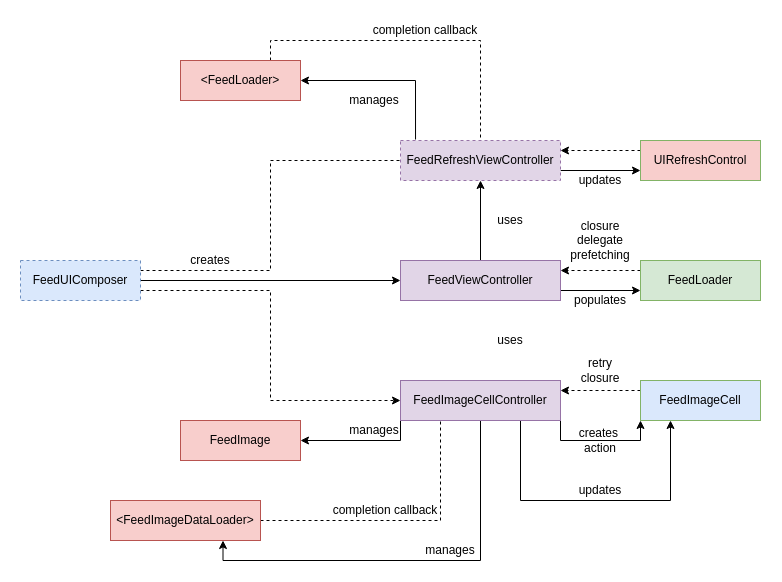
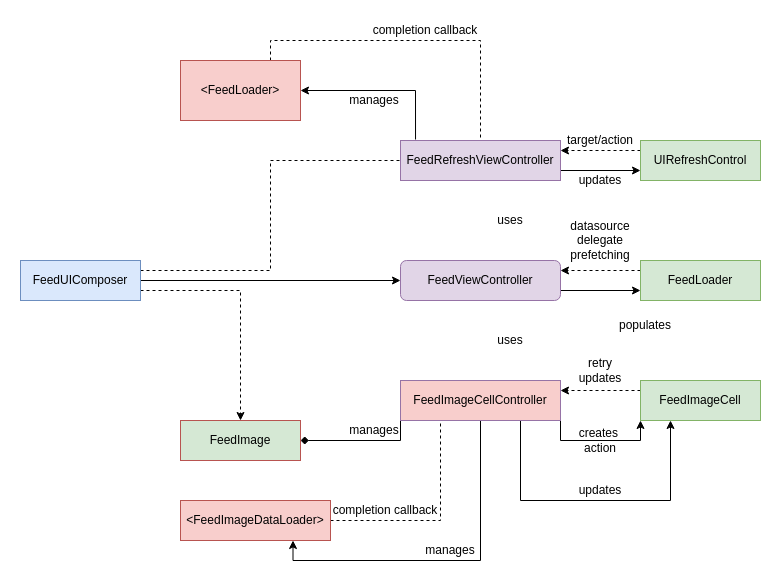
  <mxCell id="0" />
  <mxCell id="1" parent="0" />
  <mxCell id="2" style="edgeStyle=orthogonalEdgeStyle;rounded=0;orthogonalLoop=1;jettySize=auto;html=1;entryX=0;entryY=0.5;entryDx=0;entryDy=0;exitX=1;exitY=0.25;exitDx=0;exitDy=0;dashed=1;endArrow=none;" edge="1" parent="1" source="5" target="8"><mxGeometry relative="1" as="geometry" /></mxCell>
  <mxCell id="3" style="edgeStyle=orthogonalEdgeStyle;rounded=0;orthogonalLoop=1;jettySize=auto;html=1;dashed=0;" edge="1" parent="1" source="5" target="11"><mxGeometry relative="1" as="geometry" /></mxCell>
- <mxCell id="4" style="edgeStyle=orthogonalEdgeStyle;rounded=0;orthogonalLoop=1;jettySize=auto;html=1;exitX=1;exitY=0.75;exitDx=0;exitDy=0;entryX=0;entryY=0.5;entryDx=0;entryDy=0;dashed=1;" edge="1" parent="1" source="5" target="16"><mxGeometry relative="1" as="geometry" /></mxCell>
- <mxCell id="5" value="FeedUIComposer" style="rounded=0;whiteSpace=wrap;html=1;fillColor=#dae8fc;strokeColor=#6c8ebf;dashed=1;" vertex="1" parent="1"><mxGeometry x="20" y="260" width="120" height="40" as="geometry" /></mxCell>
+ <mxCell id="4" style="edgeStyle=orthogonalEdgeStyle;rounded=0;orthogonalLoop=1;jettySize=auto;html=1;exitX=1;exitY=0.75;exitDx=0;exitDy=0;dashed=1;" edge="1" parent="1" source="5" target="28"><mxGeometry relative="1" as="geometry" /></mxCell>
+ <mxCell id="5" value="FeedUIComposer" style="rounded=0;whiteSpace=wrap;html=1;fillColor=#dae8fc;strokeColor=#6c8ebf;" vertex="1" parent="1"><mxGeometry x="20" y="260" width="120" height="40" as="geometry" /></mxCell>
  <mxCell id="6" style="edgeStyle=orthogonalEdgeStyle;rounded=0;orthogonalLoop=1;jettySize=auto;html=1;entryX=1;entryY=0.5;entryDx=0;entryDy=0;exitX=0.094;exitY=-0.025;exitDx=0;exitDy=0;exitPerimeter=0;" edge="1" parent="1" source="8" target="19"><mxGeometry relative="1" as="geometry" /></mxCell>
  <mxCell id="7" style="edgeStyle=orthogonalEdgeStyle;rounded=0;orthogonalLoop=1;jettySize=auto;html=1;exitX=1;exitY=0.75;exitDx=0;exitDy=0;entryX=0;entryY=0.75;entryDx=0;entryDy=0;endArrow=classic;endFill=1;" edge="1" parent="1" source="8" target="31"><mxGeometry relative="1" as="geometry" /></mxCell>
- <mxCell id="8" value="FeedRefreshViewController" style="rounded=0;whiteSpace=wrap;html=1;fillColor=#e1d5e7;strokeColor=#9673a6;dashed=1;" vertex="1" parent="1"><mxGeometry x="400" y="140" width="160" height="40" as="geometry" /></mxCell>
- <mxCell id="9" style="edgeStyle=orthogonalEdgeStyle;rounded=0;orthogonalLoop=1;jettySize=auto;html=1;entryX=0.5;entryY=1;entryDx=0;entryDy=0;endArrow=classic;endFill=1;" edge="1" parent="1" source="11" target="8"><mxGeometry relative="1" as="geometry" /></mxCell>
+ <mxCell id="8" value="FeedRefreshViewController" style="rounded=0;whiteSpace=wrap;html=1;fillColor=#e1d5e7;strokeColor=#9673a6;" vertex="1" parent="1"><mxGeometry x="400" y="140" width="160" height="40" as="geometry" /></mxCell>
  <mxCell id="10" style="edgeStyle=orthogonalEdgeStyle;rounded=0;orthogonalLoop=1;jettySize=auto;html=1;exitX=1;exitY=0.75;exitDx=0;exitDy=0;entryX=0;entryY=0.75;entryDx=0;entryDy=0;endArrow=classic;endFill=1;" edge="1" parent="1" source="11" target="33"><mxGeometry relative="1" as="geometry" /></mxCell>
- <mxCell id="11" value="FeedViewController" style="rounded=0;whiteSpace=wrap;html=1;fillColor=#e1d5e7;strokeColor=#9673a6;" vertex="1" parent="1"><mxGeometry x="400" y="260" width="160" height="40" as="geometry" /></mxCell>
+ <mxCell id="11" value="FeedViewController" style="whiteSpace=wrap;html=1;fillColor=#e1d5e7;strokeColor=#9673a6;rounded=1;" vertex="1" parent="1"><mxGeometry x="400" y="260" width="160" height="40" as="geometry" /></mxCell>
  <mxCell id="12" style="edgeStyle=orthogonalEdgeStyle;rounded=0;orthogonalLoop=1;jettySize=auto;html=1;entryX=0.75;entryY=1;entryDx=0;entryDy=0;endArrow=classic;endFill=1;exitX=0.5;exitY=1;exitDx=0;exitDy=0;" edge="1" parent="1" source="16" target="25"><mxGeometry relative="1" as="geometry" /></mxCell>
- <mxCell id="13" style="edgeStyle=orthogonalEdgeStyle;rounded=0;orthogonalLoop=1;jettySize=auto;html=1;entryX=1;entryY=0.5;entryDx=0;entryDy=0;endArrow=classic;endFill=1;exitX=0;exitY=1;exitDx=0;exitDy=0;" edge="1" parent="1" source="16" target="28"><mxGeometry relative="1" as="geometry" /></mxCell>
+ <mxCell id="13" style="edgeStyle=orthogonalEdgeStyle;rounded=0;orthogonalLoop=1;jettySize=auto;html=1;entryX=1;entryY=0.5;entryDx=0;entryDy=0;endArrow=diamond;endFill=1;exitX=0;exitY=1;exitDx=0;exitDy=0;" edge="1" parent="1" source="16" target="28"><mxGeometry relative="1" as="geometry" /></mxCell>
  <mxCell id="14" style="edgeStyle=orthogonalEdgeStyle;rounded=0;orthogonalLoop=1;jettySize=auto;html=1;exitX=0.75;exitY=1;exitDx=0;exitDy=0;entryX=0.25;entryY=1;entryDx=0;entryDy=0;endArrow=classic;endFill=1;" edge="1" parent="1" source="16" target="35"><mxGeometry relative="1" as="geometry"><Array as="points"><mxPoint x="520" y="500" /><mxPoint x="670" y="500" /></Array></mxGeometry></mxCell>
  <mxCell id="15" style="edgeStyle=orthogonalEdgeStyle;rounded=0;orthogonalLoop=1;jettySize=auto;html=1;endArrow=classic;endFill=1;exitX=1;exitY=1;exitDx=0;exitDy=0;entryX=0;entryY=1;entryDx=0;entryDy=0;" edge="1" parent="1" source="16" target="35"><mxGeometry relative="1" as="geometry" /></mxCell>
- <mxCell id="16" value="FeedImageCellController" style="rounded=0;whiteSpace=wrap;html=1;fillColor=#e1d5e7;strokeColor=#9673a6;" vertex="1" parent="1"><mxGeometry x="400" y="380" width="160" height="40" as="geometry" /></mxCell>
- <mxCell id="17" value="creates" style="text;html=1;strokeColor=none;fillColor=none;align=center;verticalAlign=middle;whiteSpace=wrap;rounded=0;" vertex="1" parent="1"><mxGeometry x="190" y="250" width="40" height="20" as="geometry" /></mxCell>
+ <mxCell id="16" value="FeedImageCellController" style="rounded=0;whiteSpace=wrap;html=1;fillColor=#f8cecc;strokeColor=#9673a6;" vertex="1" parent="1"><mxGeometry x="400" y="380" width="160" height="40" as="geometry" /></mxCell>
  <mxCell id="18" style="edgeStyle=orthogonalEdgeStyle;rounded=0;orthogonalLoop=1;jettySize=auto;html=1;entryX=0.5;entryY=0;entryDx=0;entryDy=0;dashed=1;endArrow=none;endFill=0;exitX=0.75;exitY=0;exitDx=0;exitDy=0;" edge="1" parent="1" source="19" target="8"><mxGeometry relative="1" as="geometry" /></mxCell>
- <mxCell id="19" value="&amp;lt;FeedLoader&amp;gt;" style="rounded=0;whiteSpace=wrap;html=1;fillColor=#f8cecc;strokeColor=#b85450;" vertex="1" parent="1"><mxGeometry x="180" y="60" width="120" height="40" as="geometry" /></mxCell>
+ <mxCell id="19" value="&amp;lt;FeedLoader&amp;gt;" style="rounded=0;whiteSpace=wrap;html=1;fillColor=#f8cecc;strokeColor=#b85450;" vertex="1" parent="1"><mxGeometry x="180" y="60" width="120" height="60" as="geometry" /></mxCell>
  <mxCell id="20" value="manages" style="text;html=1;strokeColor=none;fillColor=none;align=center;verticalAlign=middle;whiteSpace=wrap;rounded=0;" vertex="1" parent="1"><mxGeometry x="354" y="90" width="40" height="20" as="geometry" /></mxCell>
  <mxCell id="21" value="completion callback" style="text;html=1;strokeColor=none;fillColor=none;align=center;verticalAlign=middle;whiteSpace=wrap;rounded=0;" vertex="1" parent="1"><mxGeometry x="370" y="20" width="110" height="20" as="geometry" /></mxCell>
  <mxCell id="22" value="uses" style="text;html=1;strokeColor=none;fillColor=none;align=center;verticalAlign=middle;whiteSpace=wrap;rounded=0;" vertex="1" parent="1"><mxGeometry x="490" y="210" width="40" height="20" as="geometry" /></mxCell>
  <mxCell id="23" value="uses" style="text;html=1;strokeColor=none;fillColor=none;align=center;verticalAlign=middle;whiteSpace=wrap;rounded=0;" vertex="1" parent="1"><mxGeometry x="490" y="330" width="40" height="20" as="geometry" /></mxCell>
  <mxCell id="24" style="edgeStyle=orthogonalEdgeStyle;rounded=0;orthogonalLoop=1;jettySize=auto;html=1;entryX=0.25;entryY=1;entryDx=0;entryDy=0;endArrow=none;endFill=0;dashed=1;" edge="1" parent="1" source="25" target="16"><mxGeometry relative="1" as="geometry" /></mxCell>
- <mxCell id="25" value="&amp;lt;FeedImageDataLoader&amp;gt;" style="rounded=0;whiteSpace=wrap;html=1;fillColor=#f8cecc;strokeColor=#b85450;" vertex="1" parent="1"><mxGeometry x="110" y="500" width="150" height="40" as="geometry" /></mxCell>
+ <mxCell id="25" value="&amp;lt;FeedImageDataLoader&amp;gt;" style="rounded=0;whiteSpace=wrap;html=1;fillColor=#f8cecc;strokeColor=#b85450;" vertex="1" parent="1"><mxGeometry x="180" y="500" width="150" height="40" as="geometry" /></mxCell>
  <mxCell id="26" value="manages" style="text;html=1;strokeColor=none;fillColor=none;align=center;verticalAlign=middle;whiteSpace=wrap;rounded=0;" vertex="1" parent="1"><mxGeometry x="430" y="540" width="40" height="20" as="geometry" /></mxCell>
  <mxCell id="27" value="completion callback" style="text;html=1;strokeColor=none;fillColor=none;align=center;verticalAlign=middle;whiteSpace=wrap;rounded=0;" vertex="1" parent="1"><mxGeometry x="330" y="500" width="110" height="20" as="geometry" /></mxCell>
- <mxCell id="28" value="FeedImage" style="rounded=0;whiteSpace=wrap;html=1;fillColor=#f8cecc;strokeColor=#b85450;" vertex="1" parent="1"><mxGeometry x="180" y="420" width="120" height="40" as="geometry" /></mxCell>
+ <mxCell id="28" value="FeedImage" style="rounded=0;whiteSpace=wrap;html=1;fillColor=#d5e8d4;strokeColor=#b85450;" vertex="1" parent="1"><mxGeometry x="180" y="420" width="120" height="40" as="geometry" /></mxCell>
  <mxCell id="29" value="manages" style="text;html=1;strokeColor=none;fillColor=none;align=center;verticalAlign=middle;whiteSpace=wrap;rounded=0;" vertex="1" parent="1"><mxGeometry x="354" y="420" width="40" height="20" as="geometry" /></mxCell>
  <mxCell id="30" style="edgeStyle=orthogonalEdgeStyle;rounded=0;orthogonalLoop=1;jettySize=auto;html=1;exitX=0;exitY=0.25;exitDx=0;exitDy=0;endArrow=classic;endFill=1;entryX=1;entryY=0.25;entryDx=0;entryDy=0;dashed=1;" edge="1" parent="1" source="31" target="8"><mxGeometry relative="1" as="geometry" /></mxCell>
- <mxCell id="31" value="UIRefreshControl" style="rounded=0;whiteSpace=wrap;html=1;fillColor=#f8cecc;strokeColor=#82b366;" vertex="1" parent="1"><mxGeometry x="640" y="140" width="120" height="40" as="geometry" /></mxCell>
+ <mxCell id="31" value="UIRefreshControl" style="rounded=0;whiteSpace=wrap;html=1;fillColor=#d5e8d4;strokeColor=#82b366;" vertex="1" parent="1"><mxGeometry x="640" y="140" width="120" height="40" as="geometry" /></mxCell>
  <mxCell id="32" style="edgeStyle=orthogonalEdgeStyle;rounded=0;orthogonalLoop=1;jettySize=auto;html=1;exitX=0;exitY=0.25;exitDx=0;exitDy=0;entryX=1;entryY=0.25;entryDx=0;entryDy=0;dashed=1;endArrow=classic;endFill=1;" edge="1" parent="1" source="33" target="11"><mxGeometry relative="1" as="geometry" /></mxCell>
  <mxCell id="33" value="FeedLoader" style="rounded=0;whiteSpace=wrap;html=1;fillColor=#d5e8d4;strokeColor=#82b366;" vertex="1" parent="1"><mxGeometry x="640" y="260" width="120" height="40" as="geometry" /></mxCell>
  <mxCell id="34" style="edgeStyle=orthogonalEdgeStyle;rounded=0;orthogonalLoop=1;jettySize=auto;html=1;exitX=0;exitY=0.25;exitDx=0;exitDy=0;entryX=1;entryY=0.25;entryDx=0;entryDy=0;dashed=1;endArrow=classic;endFill=1;" edge="1" parent="1" source="35" target="16"><mxGeometry relative="1" as="geometry" /></mxCell>
- <mxCell id="35" value="FeedImageCell" style="rounded=0;whiteSpace=wrap;html=1;fillColor=#dae8fc;strokeColor=#82b366;" vertex="1" parent="1"><mxGeometry x="640" y="380" width="120" height="40" as="geometry" /></mxCell>
+ <mxCell id="35" value="FeedImageCell" style="rounded=0;whiteSpace=wrap;html=1;fillColor=#d5e8d4;strokeColor=#82b366;" vertex="1" parent="1"><mxGeometry x="640" y="380" width="120" height="40" as="geometry" /></mxCell>
  <mxCell id="36" value="updates" style="text;html=1;strokeColor=none;fillColor=none;align=center;verticalAlign=middle;whiteSpace=wrap;rounded=0;" vertex="1" parent="1"><mxGeometry x="580" y="170" width="40" height="20" as="geometry" /></mxCell>
- <mxCell id="38" value="closure delegate prefetching" style="text;html=1;strokeColor=none;fillColor=none;align=center;verticalAlign=middle;whiteSpace=wrap;rounded=0;" vertex="1" parent="1"><mxGeometry x="580" y="230" width="40" height="20" as="geometry" /></mxCell>
- <mxCell id="39" value="populates" style="text;html=1;strokeColor=none;fillColor=none;align=center;verticalAlign=middle;whiteSpace=wrap;rounded=0;" vertex="1" parent="1"><mxGeometry x="580" y="290" width="40" height="20" as="geometry" /></mxCell>
+ <mxCell id="37" value="target/action" style="text;html=1;strokeColor=none;fillColor=none;align=center;verticalAlign=middle;whiteSpace=wrap;rounded=0;" vertex="1" parent="1"><mxGeometry x="580" y="130" width="40" height="20" as="geometry" /></mxCell>
+ <mxCell id="38" value="datasource delegate prefetching" style="text;html=1;strokeColor=none;fillColor=none;align=center;verticalAlign=middle;whiteSpace=wrap;rounded=0;" vertex="1" parent="1"><mxGeometry x="580" y="230" width="40" height="20" as="geometry" /></mxCell>
+ <mxCell id="39" value="populates" style="text;html=1;strokeColor=none;fillColor=none;align=center;verticalAlign=middle;whiteSpace=wrap;rounded=0;" vertex="1" parent="1"><mxGeometry x="625" y="315" width="40" height="20" as="geometry" /></mxCell>
  <mxCell id="40" value="updates" style="text;html=1;strokeColor=none;fillColor=none;align=center;verticalAlign=middle;whiteSpace=wrap;rounded=0;" vertex="1" parent="1"><mxGeometry x="580" y="480" width="40" height="20" as="geometry" /></mxCell>
- <mxCell id="41" value="retry closure" style="text;html=1;strokeColor=none;fillColor=none;align=center;verticalAlign=middle;whiteSpace=wrap;rounded=0;" vertex="1" parent="1"><mxGeometry x="580" y="360" width="40" height="20" as="geometry" /></mxCell>
+ <mxCell id="41" value="retry updates" style="text;html=1;strokeColor=none;fillColor=none;align=center;verticalAlign=middle;whiteSpace=wrap;rounded=0;" vertex="1" parent="1"><mxGeometry x="580" y="360" width="40" height="20" as="geometry" /></mxCell>
  <mxCell id="42" value="creates&amp;nbsp;&lt;br&gt;action" style="text;html=1;strokeColor=none;fillColor=none;align=center;verticalAlign=middle;whiteSpace=wrap;rounded=0;" vertex="1" parent="1"><mxGeometry x="580" y="430" width="40" height="20" as="geometry" /></mxCell>
